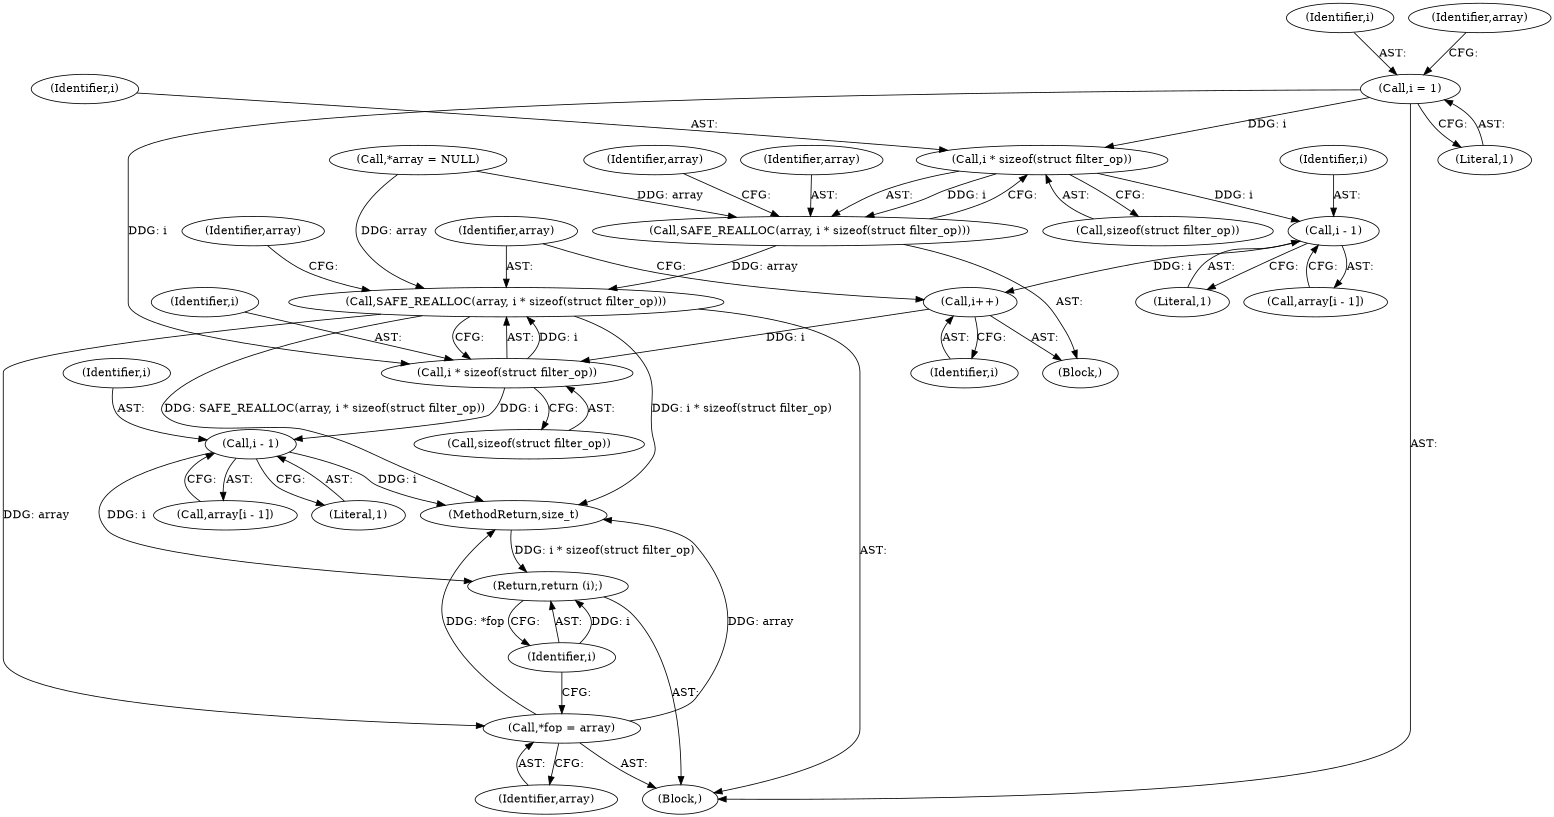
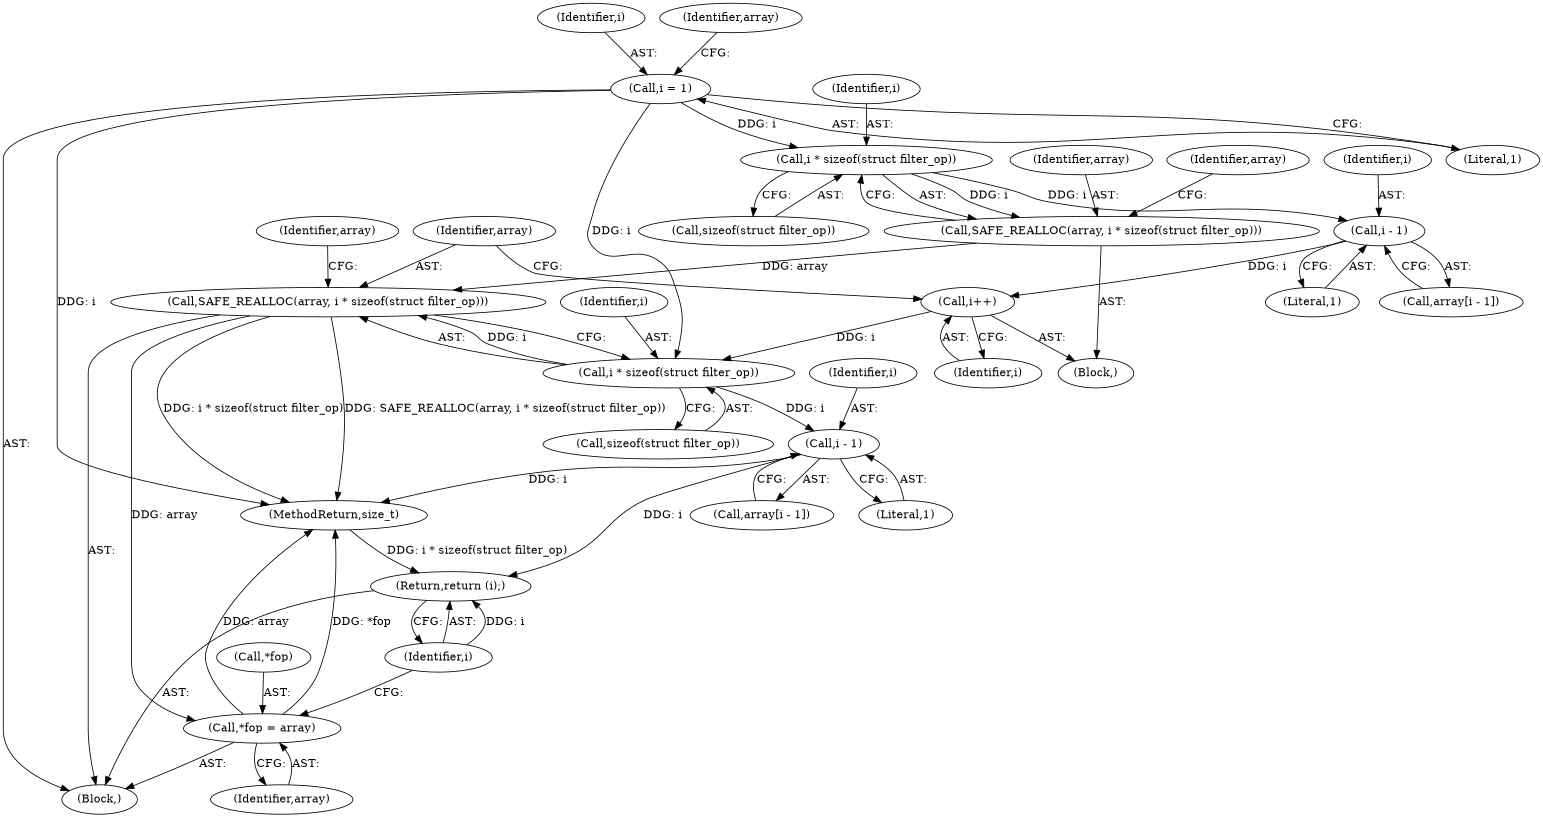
  digraph {
    n1 [label="(Call,i * sizeof(struct filter_op))"]
    n2 [label="(Call,SAFE_REALLOC(array, i * sizeof(struct filter_op)))"]
    n3 [label="(Call,i - 1)"]
    n4 [label="(Call,sizeof(struct filter_op))"]
    n5 [label="(Call,SAFE_REALLOC(array, i * sizeof(struct filter_op)))"]
    n6 [label="(Block,)"]
    n7 [label="(Call,i++)"]
    n8 [label="(Call,array[i - 1])"]
    n9 [label="(Literal,1)"]
    n10 [label="(Call,i = 1)"]
    n11 [label="(Call,i * sizeof(struct filter_op))"]
    n12 [label="(MethodReturn,size_t)"]
    n13 [label="(Literal,1)"]
    n14 [label="(Block,)"]
    n15 [label="(Call,i - 1)"]
    n16 [label="(Call,sizeof(struct filter_op))"]
    n17 [label="(Return,return (i);)"]
    n18 [label="(Call,*fop = array)"]
    n19 [label="(Identifier,array)"]
    n20 [label="(Identifier,i)"]
    n21 [label="(Literal,1)"]
    n22 [label="(Call,array[i - 1])"]
    n23 [label="(Identifier,i)"]
    n24 [label="(Identifier,i)"]
    n25 [label="(Identifier,i)"]
    n26 [label="(Identifier,i)"]
    n27 [label="(Identifier,array)"]
-   n28 [label="(Call,*array = NULL)"]
    n29 [label="(Identifier,i)"]
    n30 [label="(Identifier,array)"]
    n31 [label="(Identifier,array)"]
    n32 [label="(Identifier,i)"]
    n33 [label="(Identifier,array)"]
+   n34 [label="(Call,*fop)"]
    n35 [label="(Identifier,array)"]
    n1 -> n2 [label="AST: "]
    n1 -> n2 [label="DDG: i"]
    n1 -> n3 [label="DDG: i"]
    n1 -> n4 [label="CFG: "]
    n2 -> n1 [label="CFG: "]
    n2 -> n5 [label="DDG: array"]
    n2 -> n6 [label="AST: "]
    n3 -> n7 [label="DDG: i"]
    n3 -> n8 [label="AST: "]
    n3 -> n9 [label="CFG: "]
    n4 -> n1 [label="AST: "]
    n5 -> n11 [label="CFG: "]
    n5 -> n12 [label="DDG: i * sizeof(struct filter_op)"]
    n5 -> n12 [label="DDG: SAFE_REALLOC(array, i * sizeof(struct filter_op))"]
    n5 -> n14 [label="AST: "]
    n5 -> n18 [label="DDG: array"]
    n7 -> n6 [label="AST: "]
    n7 -> n11 [label="DDG: i"]
    n7 -> n20 [label="CFG: "]
    n8 -> n3 [label="CFG: "]
    n9 -> n3 [label="AST: "]
    n10 -> n1 [label="DDG: i"]
    n10 -> n11 [label="DDG: i"]
+   n10 -> n12 [label="DDG: i"]
    n10 -> n13 [label="CFG: "]
    n10 -> n14 [label="AST: "]
    n11 -> n5 [label="AST: "]
    n11 -> n5 [label="DDG: i"]
    n11 -> n15 [label="DDG: i"]
    n11 -> n16 [label="CFG: "]
    n12 -> n17 [label="DDG: i * sizeof(struct filter_op)"]
    n13 -> n10 [label="AST: "]
    n15 -> n12 [label="DDG: i"]
    n15 -> n17 [label="DDG: i"]
    n15 -> n21 [label="CFG: "]
    n15 -> n22 [label="AST: "]
    n16 -> n11 [label="AST: "]
    n17 -> n14 [label="AST: "]
    n17 -> n23 [label="CFG: "]
    n18 -> n12 [label="DDG: *fop"]
    n18 -> n12 [label="DDG: array"]
    n18 -> n14 [label="AST: "]
    n18 -> n19 [label="CFG: "]
    n19 -> n18 [label="AST: "]
    n20 -> n7 [label="AST: "]
    n21 -> n15 [label="AST: "]
    n22 -> n15 [label="CFG: "]
    n23 -> n17 [label="AST: "]
    n23 -> n17 [label="DDG: i"]
    n23 -> n18 [label="CFG: "]
    n24 -> n1 [label="AST: "]
    n25 -> n10 [label="AST: "]
    n26 -> n15 [label="AST: "]
    n27 -> n2 [label="AST: "]
-   n28 -> n2 [label="DDG: array"]
-   n28 -> n5 [label="DDG: array"]
    n29 -> n11 [label="AST: "]
    n30 -> n10 [label="CFG: "]
    n31 -> n5 [label="CFG: "]
    n32 -> n3 [label="AST: "]
    n33 -> n2 [label="CFG: "]
+   n34 -> n18 [label="AST: "]
    n35 -> n5 [label="AST: "]
    n35 -> n7 [label="CFG: "]
  }
